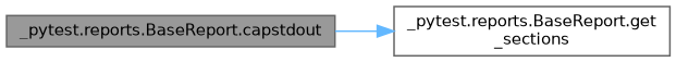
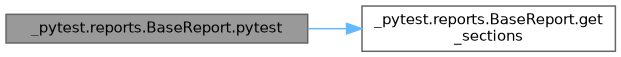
  digraph {
    rankdir=LR
    node [fontname=Helvetica fontsize=10 shape=box style=filled]
-   n1 [color=gray40 fillcolor=grey60 fontcolor=black height=0.2 label="_pytest.reports.BaseReport.capstdout" width=0.4]
+   n1 [color=gray40 fillcolor=grey60 fontcolor=black height=0.2 label="_pytest.reports.BaseReport.pytest" width=0.4]
    n2 [color=grey40 fillcolor=white height=0.2 label="_pytest.reports.BaseReport.get\l_sections" width=0.4]
    n1 -> n2 [color=steelblue1 fontname=Helvetica fontsize=10 labelfontname=Helvetica labelfontsize=10 style=solid]
  }
